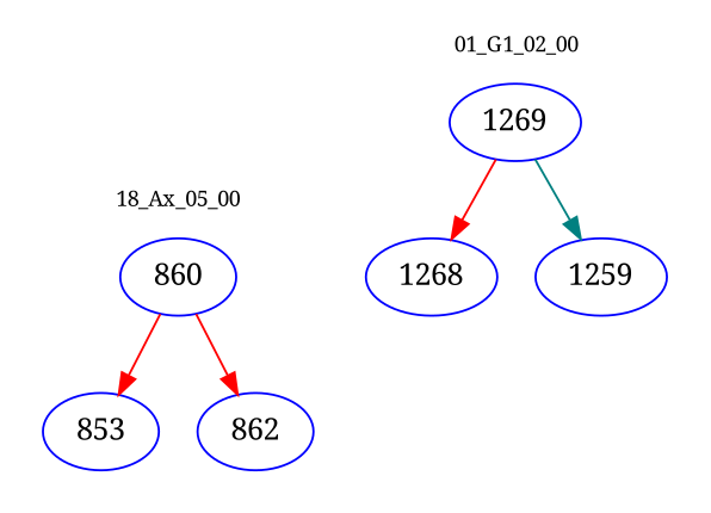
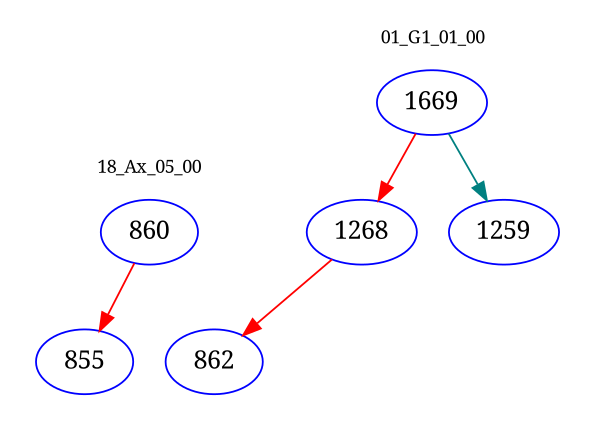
  digraph {
    fontname="Noto Serif"
    node [color=blue fontname="Noto Serif"]
    edge [color=red fontname="Noto Serif"]
    n1 [label=860]
-   n2 [label=853]
+   n2 [label=855]
    n3 [label=862]
-   n4 [label=1269]
+   n4 [label=1669]
    n5 [label=1268]
    n6 [label=1259]
    subgraph cluster_1 {
      color=white
      fontsize=10
      label="18_Ax_05_00"
      n1
      n2
      n3
    }
    subgraph cluster_2 {
      color=white
      fontsize=10
-     label="01_G1_02_00"
+     label="01_G1_01_00"
      n4
      n5
      n6
    }
    n1 -> n2
-   n1 -> n3
+   n5 -> n3
    n4 -> n5
    n4 -> n6 [color=teal]
  }
